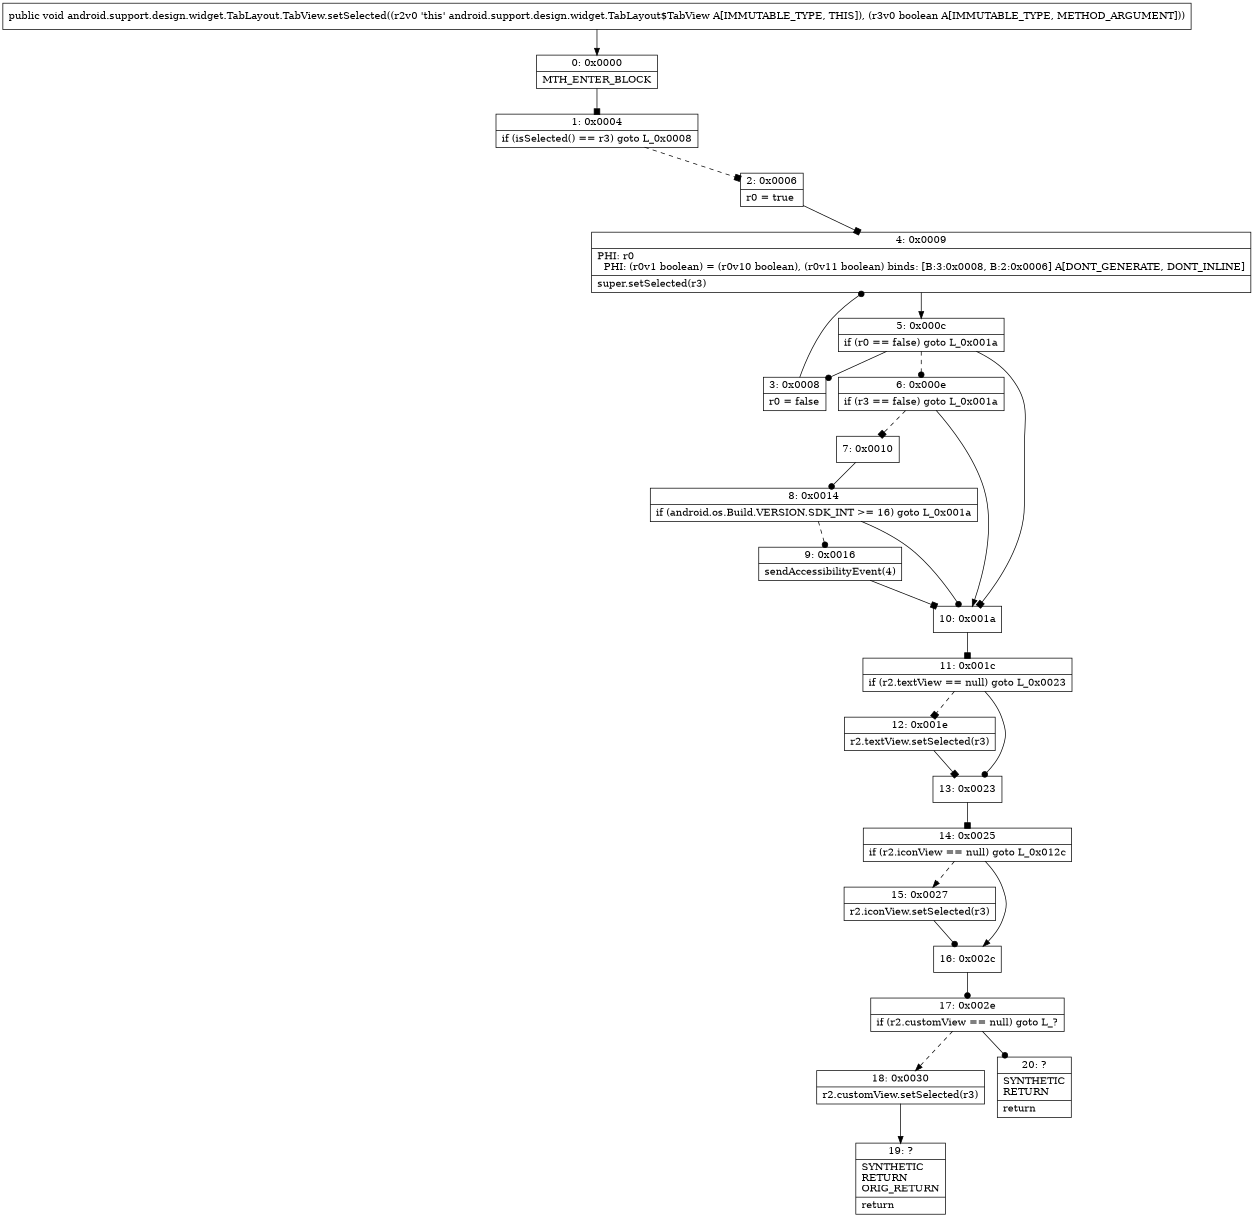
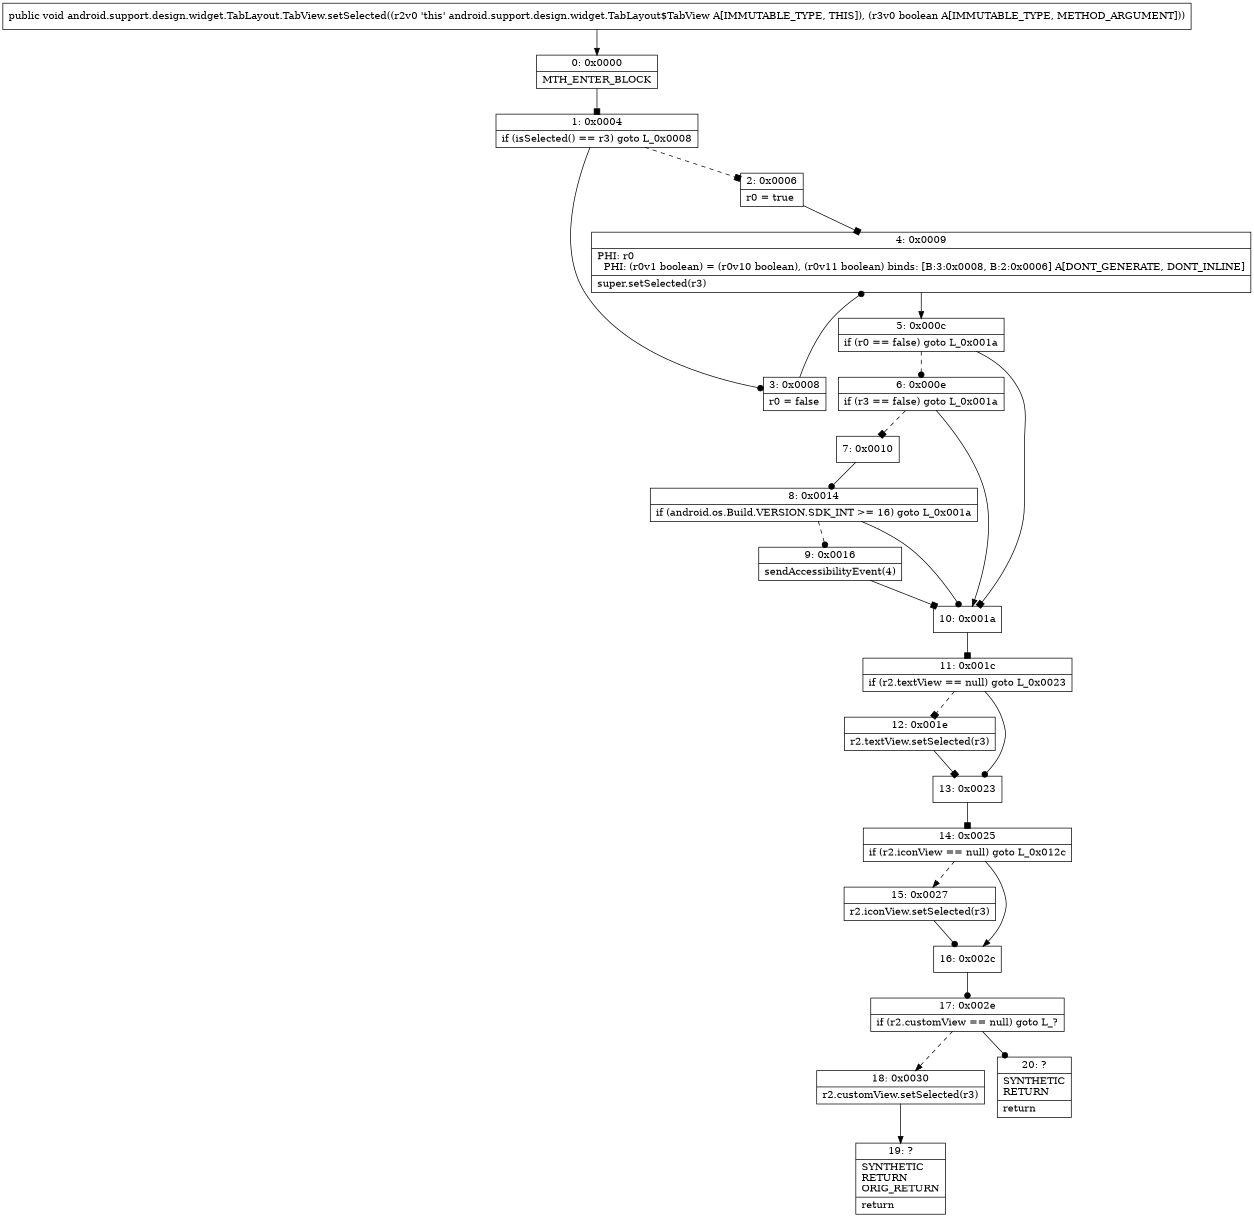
  digraph {
    node [shape=record]
    edge [arrowhead=box]
    n1 [label="{0\:\ 0x0000|MTH_ENTER_BLOCK\l}"]
    n2 [label="{1\:\ 0x0004|if (isSelected() == r3) goto L_0x0008\l}"]
    n3 [label="{2\:\ 0x0006|r0 = true\l}"]
    n4 [label="{3\:\ 0x0008|r0 = false\l}"]
    n5 [label="{4\:\ 0x0009|PHI: r0 \l  PHI: (r0v1 boolean) = (r0v10 boolean), (r0v11 boolean) binds: [B:3:0x0008, B:2:0x0006] A[DONT_GENERATE, DONT_INLINE]\l|super.setSelected(r3)\l}"]
    n6 [label="{5\:\ 0x000c|if (r0 == false) goto L_0x001a\l}"]
    n7 [label="{6\:\ 0x000e|if (r3 == false) goto L_0x001a\l}"]
    n8 [label="{10\:\ 0x001a}"]
    n9 [label="{7\:\ 0x0010}"]
    n10 [label="{11\:\ 0x001c|if (r2.textView == null) goto L_0x0023\l}"]
    n11 [label="{8\:\ 0x0014|if (android.os.Build.VERSION.SDK_INT \>= 16) goto L_0x001a\l}"]
    n12 [label="{9\:\ 0x0016|sendAccessibilityEvent(4)\l}"]
    n13 [label="{12\:\ 0x001e|r2.textView.setSelected(r3)\l}"]
    n14 [label="{13\:\ 0x0023}"]
    n15 [label="{14\:\ 0x0025|if (r2.iconView == null) goto L_0x012c\l}"]
    n16 [label="{15\:\ 0x0027|r2.iconView.setSelected(r3)\l}"]
    n17 [label="{16\:\ 0x002c}"]
    n18 [label="{17\:\ 0x002e|if (r2.customView == null) goto L_?\l}"]
    n19 [label="{18\:\ 0x0030|r2.customView.setSelected(r3)\l}"]
    n20 [label="{20\:\ ?|SYNTHETIC\lRETURN\l|return\l}"]
    n21 [label="{19\:\ ?|SYNTHETIC\lRETURN\lORIG_RETURN\l|return\l}"]
    n22 [label="{public void android.support.design.widget.TabLayout.TabView.setSelected((r2v0 'this' android.support.design.widget.TabLayout$TabView A[IMMUTABLE_TYPE, THIS]), (r3v0 boolean A[IMMUTABLE_TYPE, METHOD_ARGUMENT])) }"]
    n1 -> n2
    n2 -> n3 [style=dashed]
-   n6 -> n4 [arrowhead=dot]
+   n2 -> n4 [arrowhead=dot]
    n3 -> n5
    n4 -> n5 [arrowhead=dot]
    n5 -> n6 [arrowhead=normal]
    n6 -> n7 [arrowhead=dot style=dashed]
    n6 -> n8
    n7 -> n8 [arrowhead=normal]
    n7 -> n9 [style=dashed]
    n8 -> n10
    n9 -> n11 [arrowhead=dot]
    n10 -> n13 [style=dashed]
    n10 -> n14 [arrowhead=dot]
    n11 -> n8 [arrowhead=dot]
    n11 -> n12 [arrowhead=dot style=dashed]
    n12 -> n8
    n13 -> n14
    n14 -> n15
    n15 -> n16 [arrowhead=normal style=dashed]
    n15 -> n17 [arrowhead=normal]
    n16 -> n17 [arrowhead=dot]
    n17 -> n18 [arrowhead=dot]
    n18 -> n19 [arrowhead=normal style=dashed]
    n18 -> n20 [arrowhead=dot]
    n19 -> n21 [arrowhead=normal]
    n22 -> n1 [arrowhead=normal]
  }
